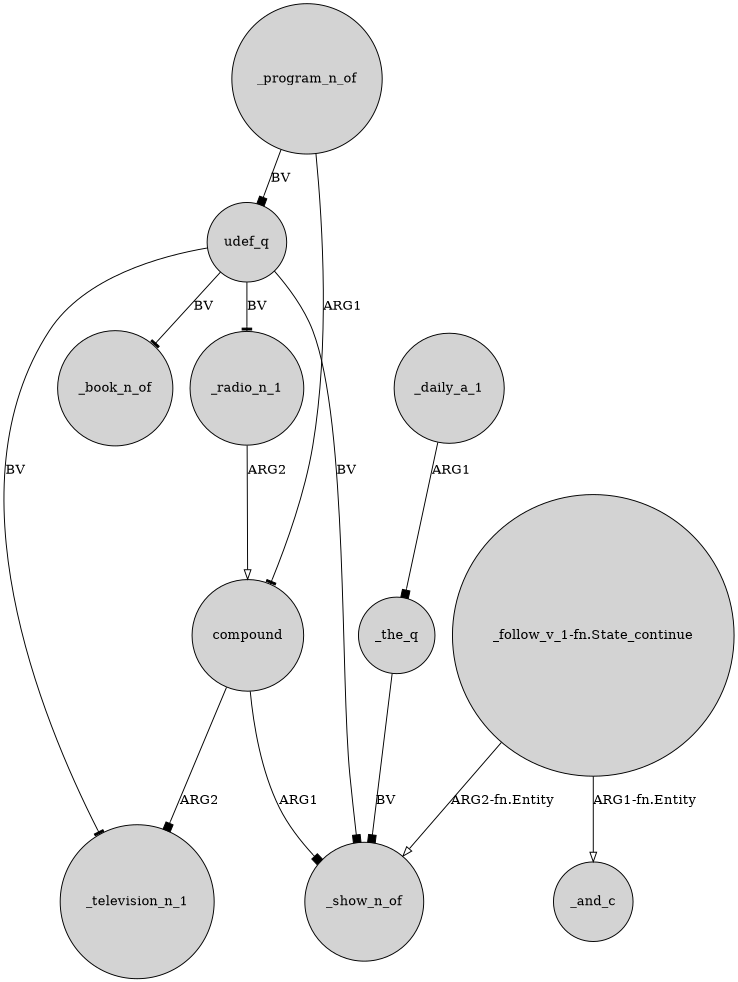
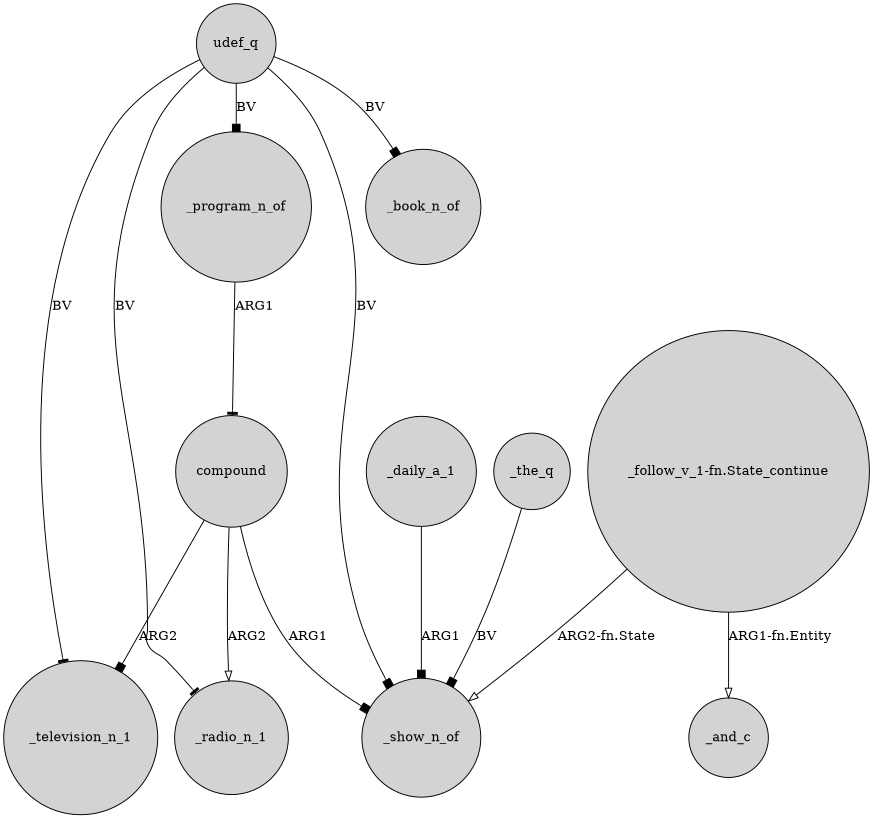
  digraph {
    node [shape=circle style=filled]
    edge [arrowhead=box]
    compound
    _television_n_1
    _radio_n_1
    _show_n_of
    _program_n_of
    udef_q
    _book_n_of
    _daily_a_1
    _the_q
    "_follow_v_1-fn.State_continue"
    _and_c
    compound -> _television_n_1 [label=ARG2]
-   _radio_n_1 -> compound [arrowhead=onormal label=ARG2]
+   compound -> _radio_n_1 [arrowhead=onormal label=ARG2]
    compound -> _show_n_of [label=ARG1]
    _program_n_of -> compound [arrowhead=tee label=ARG1]
    udef_q -> _television_n_1 [arrowhead=tee label=BV]
    udef_q -> _radio_n_1 [arrowhead=tee label=BV]
    udef_q -> _show_n_of [label=BV]
-   _program_n_of -> udef_q [label=BV]
-   udef_q -> _book_n_of [arrowhead=tee label=BV]
-   _daily_a_1 -> _the_q [label=ARG1]
+   udef_q -> _program_n_of [label=BV]
+   udef_q -> _book_n_of [label=BV]
+   _daily_a_1 -> _show_n_of [label=ARG1]
    _the_q -> _show_n_of [label=BV]
-   "_follow_v_1-fn.State_continue" -> _show_n_of [arrowhead=onormal label="ARG2-fn.Entity"]
+   "_follow_v_1-fn.State_continue" -> _show_n_of [arrowhead=onormal label="ARG2-fn.State"]
    "_follow_v_1-fn.State_continue" -> _and_c [arrowhead=onormal label="ARG1-fn.Entity"]
  }
